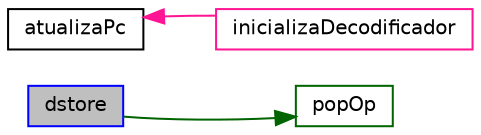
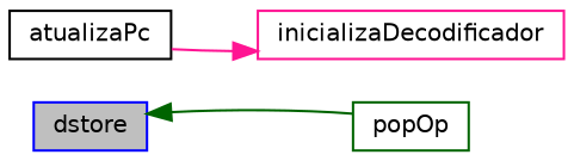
  digraph {
    rankdir=LR
    node [fillcolor=white fontname=Helvetica fontsize=10 shape=record style=filled]
    edge [fontname=Helvetica fontsize=10 labelfontname=Helvetica labelfontsize=10 style=solid]
    n1 [color=blue fillcolor=grey75 fontcolor=black height=0.2 label=dstore width=0.4]
    n2 [color=darkgreen height=0.2 label=popOp width=0.4]
    n3 [color=black height=0.2 label=atualizaPc width=0.4]
    n4 [color=deeppink height=0.2 label=inicializaDecodificador width=0.4]
-   n1 -> n2 [color=darkgreen]
-   n4 -> n3 [color=deeppink]
+   n2 -> n1 [color=darkgreen]
+   n3 -> n4 [color=deeppink]
  }
